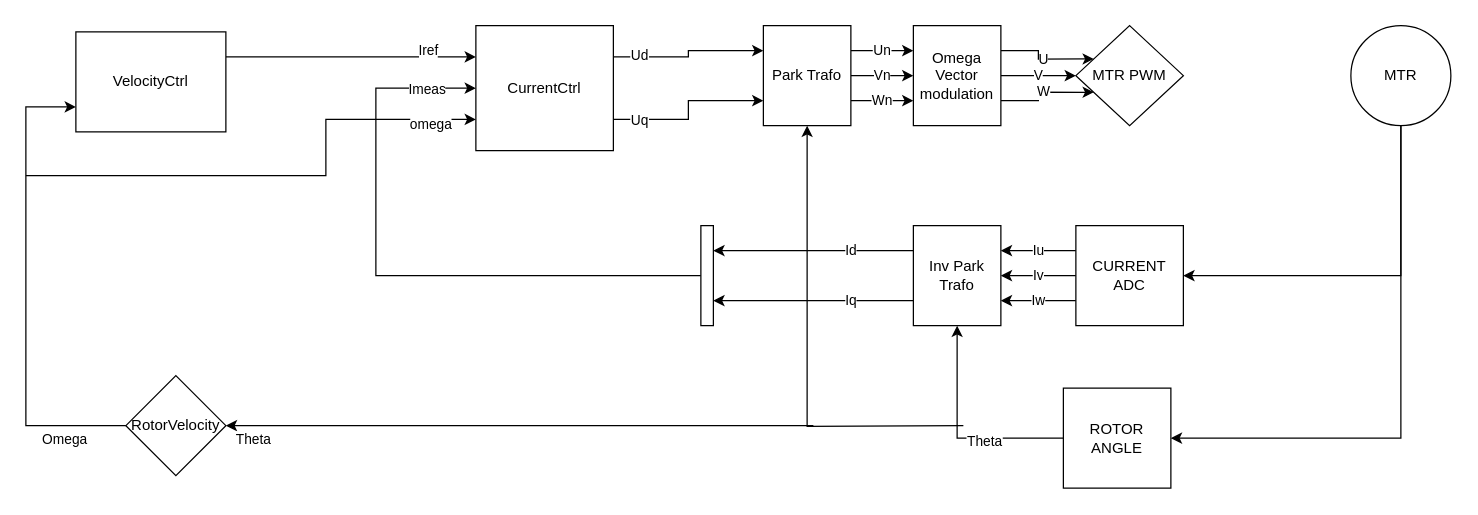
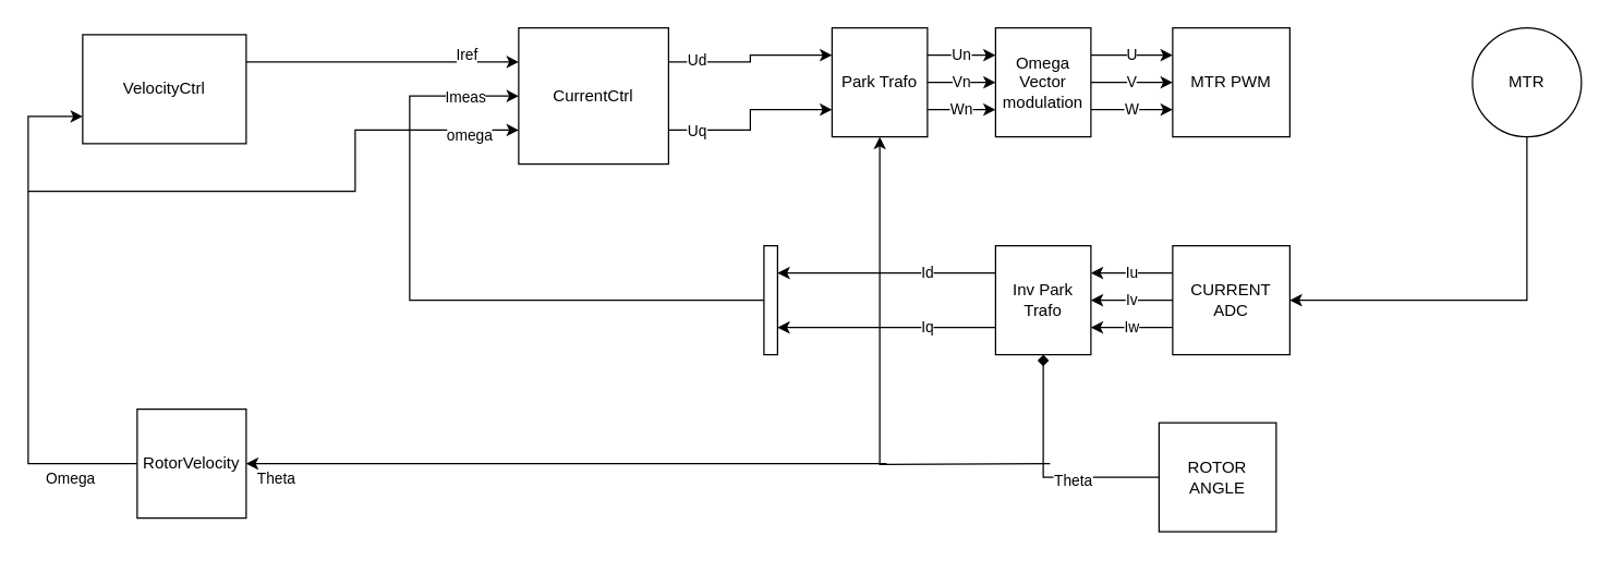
  <mxCell id="0" />
  <mxCell id="1" parent="0" />
- <mxCell id="2" value="MTR PWM" style="rhombus;whiteSpace=wrap;html=1;" parent="1" vertex="1"><mxGeometry x="860" y="20" width="86" height="80" as="geometry" /></mxCell>
+ <mxCell id="2" value="MTR PWM" style="rounded=0;whiteSpace=wrap;html=1;" parent="1" vertex="1"><mxGeometry x="860" y="20" width="86" height="80" as="geometry" /></mxCell>
  <mxCell id="3" value="Iu" style="edgeStyle=orthogonalEdgeStyle;rounded=0;orthogonalLoop=1;jettySize=auto;html=1;exitX=0;exitY=0.25;exitDx=0;exitDy=0;entryX=1;entryY=0.25;entryDx=0;entryDy=0;" parent="1" source="6" target="25" edge="1"><mxGeometry relative="1" as="geometry" /></mxCell>
  <mxCell id="4" value="Iv" style="edgeStyle=orthogonalEdgeStyle;rounded=0;orthogonalLoop=1;jettySize=auto;html=1;exitX=0;exitY=0.5;exitDx=0;exitDy=0;entryX=1;entryY=0.5;entryDx=0;entryDy=0;" parent="1" source="6" target="25" edge="1"><mxGeometry relative="1" as="geometry" /></mxCell>
  <mxCell id="5" value="Iw" style="edgeStyle=orthogonalEdgeStyle;rounded=0;orthogonalLoop=1;jettySize=auto;html=1;exitX=0;exitY=0.75;exitDx=0;exitDy=0;entryX=1;entryY=0.75;entryDx=0;entryDy=0;" parent="1" source="6" target="25" edge="1"><mxGeometry relative="1" as="geometry" /></mxCell>
  <mxCell id="6" value="CURRENT&lt;br&gt;ADC" style="rounded=0;whiteSpace=wrap;html=1;" parent="1" vertex="1"><mxGeometry x="860" y="180" width="86" height="80" as="geometry" /></mxCell>
  <mxCell id="7" style="edgeStyle=orthogonalEdgeStyle;rounded=0;orthogonalLoop=1;jettySize=auto;html=1;entryX=1;entryY=0.5;entryDx=0;entryDy=0;" parent="1" source="9" target="6" edge="1"><mxGeometry relative="1" as="geometry"><Array as="points"><mxPoint x="1120" y="220" /></Array></mxGeometry></mxCell>
- <mxCell id="8" style="edgeStyle=orthogonalEdgeStyle;rounded=0;orthogonalLoop=1;jettySize=auto;html=1;exitX=0.5;exitY=1;exitDx=0;exitDy=0;entryX=1;entryY=0.5;entryDx=0;entryDy=0;" parent="1" source="9" target="13" edge="1"><mxGeometry relative="1" as="geometry" /></mxCell>
  <mxCell id="9" value="MTR" style="ellipse;whiteSpace=wrap;html=1;aspect=fixed;" parent="1" vertex="1"><mxGeometry x="1080" y="20" width="80" height="80" as="geometry" /></mxCell>
- <mxCell id="10" style="edgeStyle=orthogonalEdgeStyle;rounded=0;orthogonalLoop=1;jettySize=auto;html=1;entryX=0.5;entryY=1;entryDx=0;entryDy=0;" parent="1" source="13" target="25" edge="1"><mxGeometry relative="1" as="geometry" /></mxCell>
+ <mxCell id="10" style="edgeStyle=orthogonalEdgeStyle;rounded=0;orthogonalLoop=1;jettySize=auto;html=1;entryX=0.5;entryY=1;entryDx=0;entryDy=0;endArrow=diamond;" parent="1" source="13" target="25" edge="1"><mxGeometry relative="1" as="geometry" /></mxCell>
  <mxCell id="11" value="Theta" style="edgeLabel;html=1;align=center;verticalAlign=middle;resizable=0;points=[];" parent="10" vertex="1" connectable="0"><mxGeometry x="-0.269" y="2" relative="1" as="geometry"><mxPoint as="offset" /></mxGeometry></mxCell>
  <mxCell id="12" style="edgeStyle=orthogonalEdgeStyle;rounded=0;orthogonalLoop=1;jettySize=auto;html=1;entryX=0.5;entryY=1;entryDx=0;entryDy=0;" parent="1" target="21" edge="1"><mxGeometry relative="1" as="geometry"><mxPoint x="770" y="340" as="sourcePoint" /></mxGeometry></mxCell>
  <mxCell id="13" value="ROTOR ANGLE" style="rounded=0;whiteSpace=wrap;html=1;" parent="1" vertex="1"><mxGeometry x="850" y="310" width="86" height="80" as="geometry" /></mxCell>
  <mxCell id="14" value="U" style="edgeStyle=orthogonalEdgeStyle;rounded=0;orthogonalLoop=1;jettySize=auto;html=1;exitX=1;exitY=0.25;exitDx=0;exitDy=0;entryX=0;entryY=0.25;entryDx=0;entryDy=0;" parent="1" source="17" target="2" edge="1"><mxGeometry relative="1" as="geometry" /></mxCell>
  <mxCell id="15" value="V" style="edgeStyle=orthogonalEdgeStyle;rounded=0;orthogonalLoop=1;jettySize=auto;html=1;exitX=1;exitY=0.5;exitDx=0;exitDy=0;entryX=0;entryY=0.5;entryDx=0;entryDy=0;" parent="1" source="17" target="2" edge="1"><mxGeometry relative="1" as="geometry" /></mxCell>
  <mxCell id="16" value="W" style="edgeStyle=orthogonalEdgeStyle;rounded=0;orthogonalLoop=1;jettySize=auto;html=1;exitX=1;exitY=0.75;exitDx=0;exitDy=0;entryX=0;entryY=0.75;entryDx=0;entryDy=0;" parent="1" source="17" target="2" edge="1"><mxGeometry relative="1" as="geometry" /></mxCell>
  <mxCell id="17" value="Omega Vector modulation" style="rounded=0;whiteSpace=wrap;html=1;" parent="1" vertex="1"><mxGeometry x="730" y="20" width="70" height="80" as="geometry" /></mxCell>
  <mxCell id="18" value="Un" style="edgeStyle=orthogonalEdgeStyle;rounded=0;orthogonalLoop=1;jettySize=auto;html=1;exitX=1;exitY=0.25;exitDx=0;exitDy=0;entryX=0;entryY=0.25;entryDx=0;entryDy=0;" parent="1" source="21" target="17" edge="1"><mxGeometry relative="1" as="geometry" /></mxCell>
  <mxCell id="19" value="Vn" style="edgeStyle=orthogonalEdgeStyle;rounded=0;orthogonalLoop=1;jettySize=auto;html=1;entryX=0;entryY=0.5;entryDx=0;entryDy=0;" parent="1" source="21" target="17" edge="1"><mxGeometry relative="1" as="geometry" /></mxCell>
  <mxCell id="20" value="Wn" style="edgeStyle=orthogonalEdgeStyle;rounded=0;orthogonalLoop=1;jettySize=auto;html=1;exitX=1;exitY=0.75;exitDx=0;exitDy=0;entryX=0;entryY=0.75;entryDx=0;entryDy=0;" parent="1" source="21" target="17" edge="1"><mxGeometry relative="1" as="geometry" /></mxCell>
  <mxCell id="21" value="Park Trafo" style="rounded=0;whiteSpace=wrap;html=1;" parent="1" vertex="1"><mxGeometry x="610" y="20" width="70" height="80" as="geometry" /></mxCell>
  <mxCell id="22" value="Id" style="edgeStyle=orthogonalEdgeStyle;rounded=0;orthogonalLoop=1;jettySize=auto;html=1;exitX=0;exitY=0.25;exitDx=0;exitDy=0;entryX=1;entryY=0.25;entryDx=0;entryDy=0;" parent="1" source="25" target="36" edge="1"><mxGeometry x="-0.375" relative="1" as="geometry"><mxPoint x="590" y="200" as="targetPoint" /><mxPoint as="offset" /></mxGeometry></mxCell>
  <mxCell id="23" style="edgeStyle=orthogonalEdgeStyle;rounded=0;orthogonalLoop=1;jettySize=auto;html=1;exitX=0;exitY=0.75;exitDx=0;exitDy=0;entryX=1;entryY=0.75;entryDx=0;entryDy=0;" parent="1" source="25" target="36" edge="1"><mxGeometry relative="1" as="geometry" /></mxCell>
  <mxCell id="24" value="Iq" style="edgeLabel;html=1;align=center;verticalAlign=middle;resizable=0;points=[];" parent="23" vertex="1" connectable="0"><mxGeometry x="-0.362" y="-1" relative="1" as="geometry"><mxPoint as="offset" /></mxGeometry></mxCell>
  <mxCell id="25" value="Inv Park Trafo" style="rounded=0;whiteSpace=wrap;html=1;" parent="1" vertex="1"><mxGeometry x="730" y="180" width="70" height="80" as="geometry" /></mxCell>
  <mxCell id="26" style="edgeStyle=orthogonalEdgeStyle;rounded=0;orthogonalLoop=1;jettySize=auto;html=1;exitX=1;exitY=0.25;exitDx=0;exitDy=0;entryX=0;entryY=0.25;entryDx=0;entryDy=0;" parent="1" source="30" target="21" edge="1"><mxGeometry relative="1" as="geometry" /></mxCell>
  <mxCell id="27" value="Ud" style="edgeLabel;html=1;align=center;verticalAlign=middle;resizable=0;points=[];" parent="26" vertex="1" connectable="0"><mxGeometry x="-0.68" y="2" relative="1" as="geometry"><mxPoint as="offset" /></mxGeometry></mxCell>
  <mxCell id="28" style="edgeStyle=orthogonalEdgeStyle;rounded=0;orthogonalLoop=1;jettySize=auto;html=1;exitX=1;exitY=0.75;exitDx=0;exitDy=0;entryX=0;entryY=0.75;entryDx=0;entryDy=0;" parent="1" source="30" target="21" edge="1"><mxGeometry relative="1" as="geometry" /></mxCell>
  <mxCell id="29" value="Uq" style="edgeLabel;html=1;align=center;verticalAlign=middle;resizable=0;points=[];" parent="28" vertex="1" connectable="0"><mxGeometry x="-0.704" relative="1" as="geometry"><mxPoint as="offset" /></mxGeometry></mxCell>
  <mxCell id="30" value="CurrentCtrl" style="rounded=0;whiteSpace=wrap;html=1;" parent="1" vertex="1"><mxGeometry x="380" y="20" width="110" height="100" as="geometry" /></mxCell>
  <mxCell id="31" style="edgeStyle=orthogonalEdgeStyle;rounded=0;orthogonalLoop=1;jettySize=auto;html=1;exitX=1;exitY=0.25;exitDx=0;exitDy=0;entryX=0;entryY=0.25;entryDx=0;entryDy=0;" parent="1" source="33" target="30" edge="1"><mxGeometry relative="1" as="geometry" /></mxCell>
  <mxCell id="32" value="Iref" style="edgeLabel;html=1;align=center;verticalAlign=middle;resizable=0;points=[];" parent="31" vertex="1" connectable="0"><mxGeometry x="0.815" y="-4" relative="1" as="geometry"><mxPoint x="-21" y="-9" as="offset" /></mxGeometry></mxCell>
  <mxCell id="33" value="VelocityCtrl" style="rounded=0;whiteSpace=wrap;html=1;" parent="1" vertex="1"><mxGeometry x="60" y="25" width="120" height="80" as="geometry" /></mxCell>
  <mxCell id="34" style="edgeStyle=orthogonalEdgeStyle;rounded=0;orthogonalLoop=1;jettySize=auto;html=1;exitX=0;exitY=0.5;exitDx=0;exitDy=0;entryX=0;entryY=0.5;entryDx=0;entryDy=0;" parent="1" source="36" target="30" edge="1"><mxGeometry relative="1" as="geometry"><Array as="points"><mxPoint x="300" y="220" /><mxPoint x="300" y="70" /></Array></mxGeometry></mxCell>
  <mxCell id="35" value="Imeas" style="edgeLabel;html=1;align=center;verticalAlign=middle;resizable=0;points=[];" parent="34" vertex="1" connectable="0"><mxGeometry x="0.902" y="-2" relative="1" as="geometry"><mxPoint x="-16" y="-2" as="offset" /></mxGeometry></mxCell>
  <mxCell id="36" value="" style="rounded=0;whiteSpace=wrap;html=1;" parent="1" vertex="1"><mxGeometry x="560" y="180" width="10" height="80" as="geometry" /></mxCell>
  <mxCell id="37" style="edgeStyle=orthogonalEdgeStyle;rounded=0;orthogonalLoop=1;jettySize=auto;html=1;exitX=0;exitY=0.5;exitDx=0;exitDy=0;entryX=0;entryY=0.75;entryDx=0;entryDy=0;" parent="1" source="39" target="33" edge="1"><mxGeometry relative="1" as="geometry"><Array as="points"><mxPoint x="20" y="340" /><mxPoint x="20" y="85" /></Array></mxGeometry></mxCell>
  <mxCell id="38" value="Omega" style="edgeLabel;html=1;align=center;verticalAlign=middle;resizable=0;points=[];" parent="37" vertex="1" connectable="0"><mxGeometry x="-0.637" y="5" relative="1" as="geometry"><mxPoint x="18" y="5" as="offset" /></mxGeometry></mxCell>
- <mxCell id="39" value="RotorVelocity" style="rhombus;whiteSpace=wrap;html=1;" parent="1" vertex="1"><mxGeometry x="100" y="300" width="80" height="80" as="geometry" /></mxCell>
+ <mxCell id="39" value="RotorVelocity" style="rounded=0;whiteSpace=wrap;html=1;" parent="1" vertex="1"><mxGeometry x="100" y="300" width="80" height="80" as="geometry" /></mxCell>
  <mxCell id="40" value="" style="endArrow=classic;html=1;rounded=0;entryX=1;entryY=0.5;entryDx=0;entryDy=0;" parent="1" target="39" edge="1"><mxGeometry width="50" height="50" relative="1" as="geometry"><mxPoint x="650" y="340" as="sourcePoint" /><mxPoint x="460" y="210" as="targetPoint" /></mxGeometry></mxCell>
  <mxCell id="41" value="Theta" style="edgeLabel;html=1;align=center;verticalAlign=middle;resizable=0;points=[];" parent="40" vertex="1" connectable="0"><mxGeometry x="0.911" y="1" relative="1" as="geometry"><mxPoint y="9" as="offset" /></mxGeometry></mxCell>
  <mxCell id="42" value="" style="endArrow=classic;html=1;rounded=0;entryX=0;entryY=0.75;entryDx=0;entryDy=0;edgeStyle=orthogonalEdgeStyle;" parent="1" target="30" edge="1"><mxGeometry width="50" height="50" relative="1" as="geometry"><mxPoint x="20" y="140" as="sourcePoint" /><mxPoint x="50" y="250" as="targetPoint" /><Array as="points"><mxPoint x="260" y="140" /><mxPoint x="260" y="95" /></Array></mxGeometry></mxCell>
  <mxCell id="43" value="omega" style="edgeLabel;html=1;align=center;verticalAlign=middle;resizable=0;points=[];" parent="42" vertex="1" connectable="0"><mxGeometry x="0.817" y="-3" relative="1" as="geometry"><mxPoint as="offset" /></mxGeometry></mxCell>
